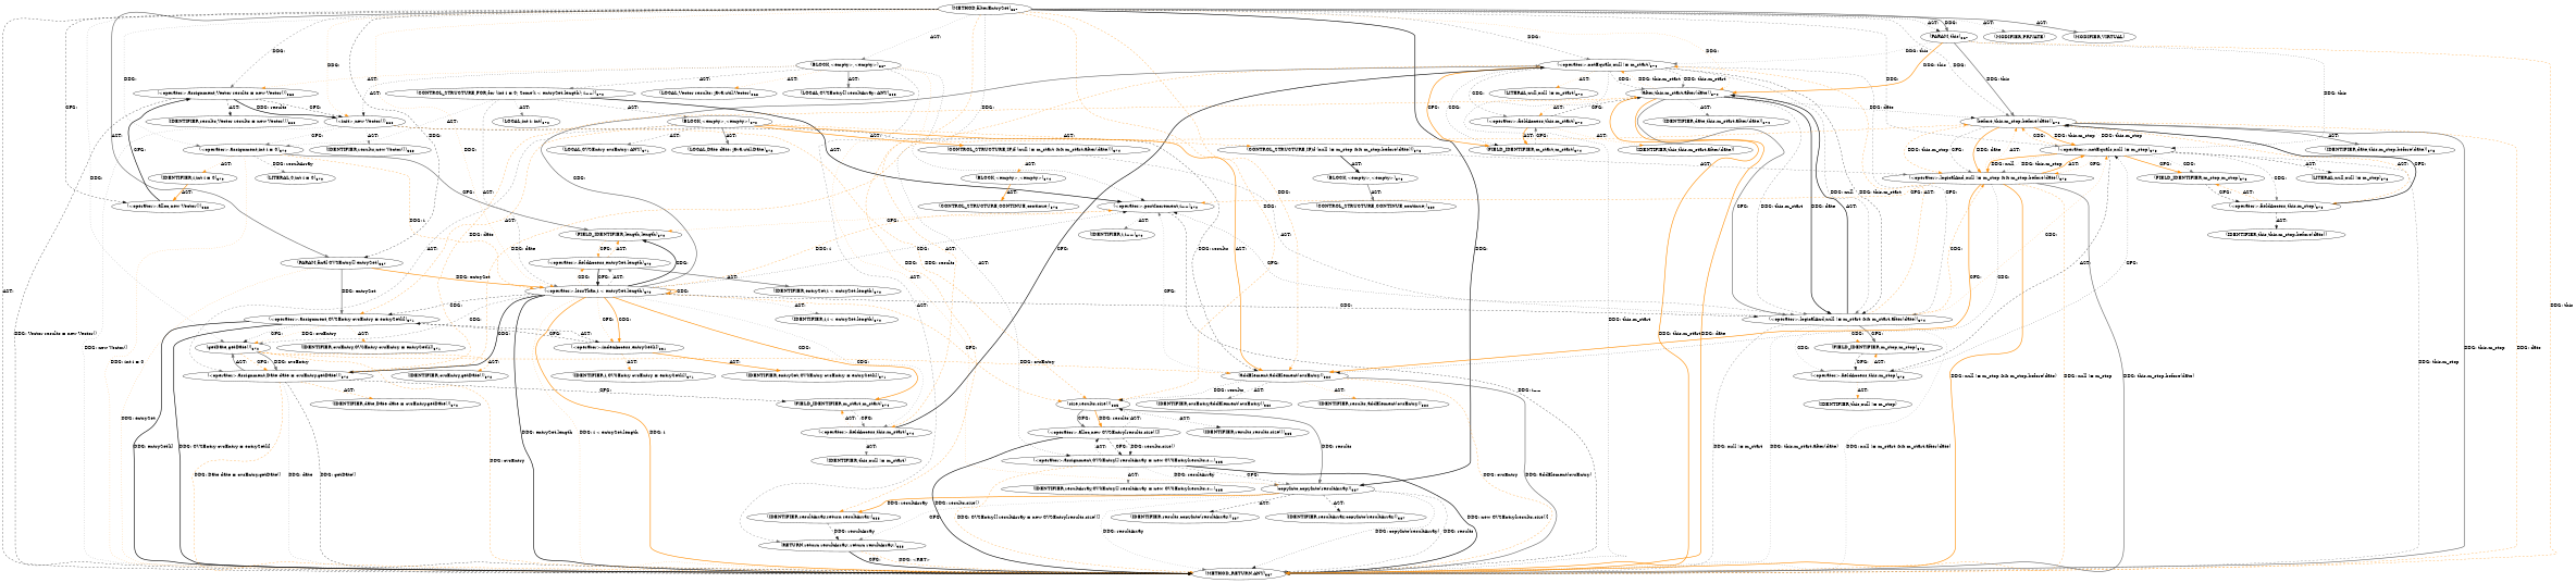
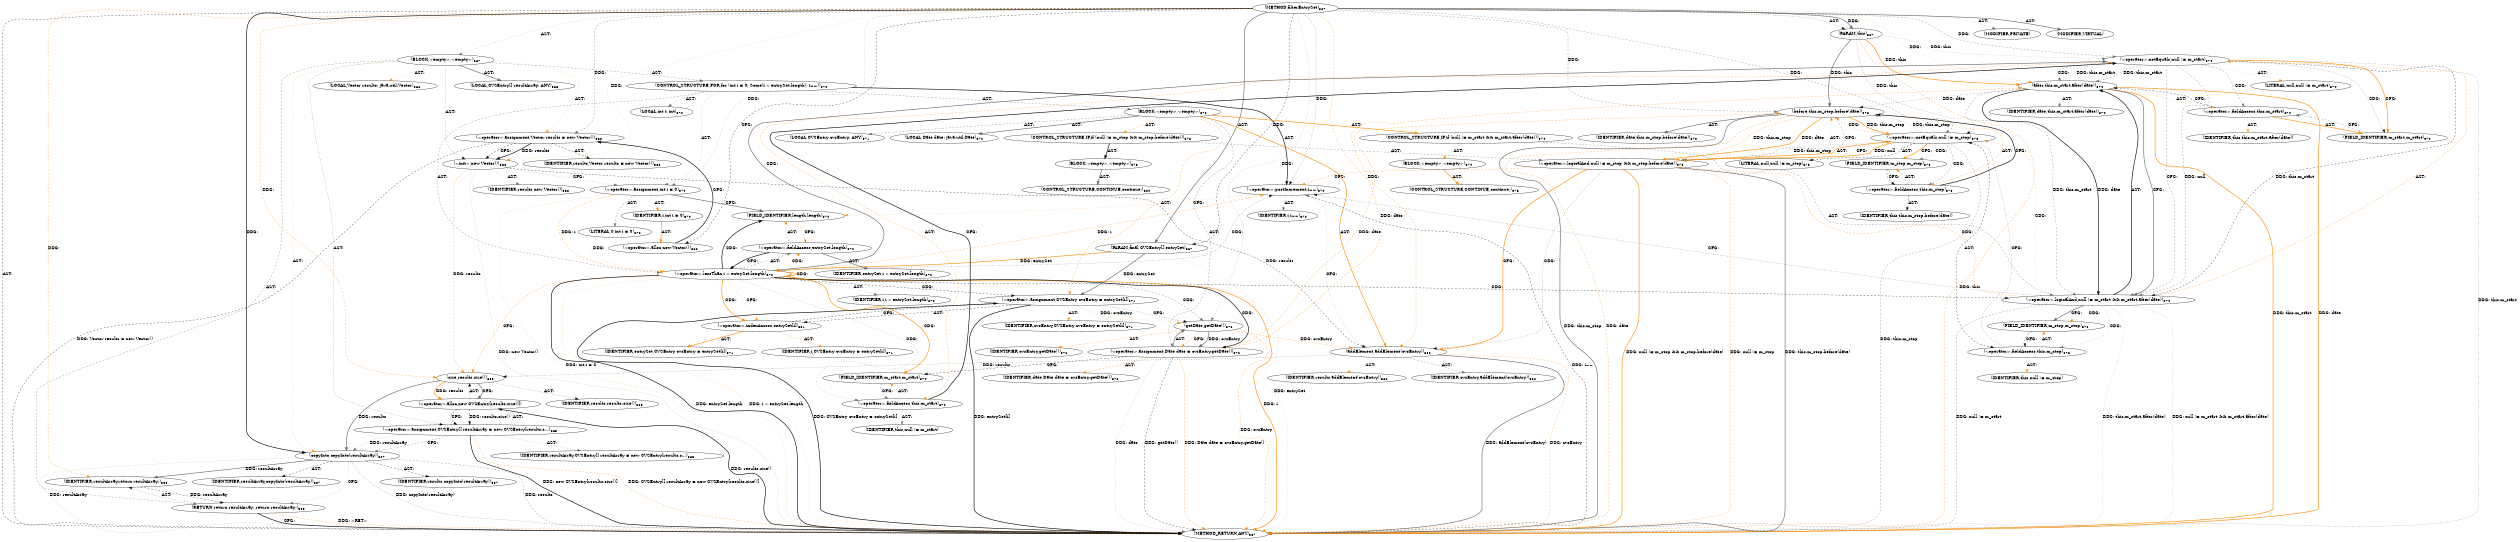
  digraph {
    edge [color=darkorange style=dashed]
    n1 [label=<(METHOD,filterEntrySet)<SUB>367</SUB>>]
    n2 [label=<(PARAM,this)<SUB>367</SUB>>]
    n3 [label=<(PARAM,final CVSEntry[] entrySet)<SUB>367</SUB>>]
    n4 [label=<(BLOCK,&lt;empty&gt;,&lt;empty&gt;)<SUB>367</SUB>>]
    n5 [label=<(&lt;operator&gt;.assignment,Vector results = new Vector())<SUB>368</SUB>>]
    n6 [label=<(&lt;operator&gt;.alloc,new Vector())<SUB>368</SUB>>]
    n7 [label=<(&lt;init&gt;,new Vector())<SUB>368</SUB>>]
    n8 [label=<(&lt;operator&gt;.assignment,int i = 0)<SUB>370</SUB>>]
    n9 [label=<(&lt;operator&gt;.lessThan,i &lt; entrySet.length)<SUB>370</SUB>>]
    n10 [label=<(&lt;operator&gt;.postIncrement,i++)<SUB>370</SUB>>]
    n11 [label=<(getDate,getDate())<SUB>372</SUB>>]
    n12 [label=<(&lt;operator&gt;.notEquals,null != m_start)<SUB>374</SUB>>]
    n13 [label=<(after,this.m_start.after(date))<SUB>374</SUB>>]
    n14 [label=<(&lt;operator&gt;.notEquals,null != m_stop)<SUB>378</SUB>>]
    n15 [label=<(before,this.m_stop.before(date))<SUB>378</SUB>>]
    n16 [label=<(addElement,addElement(cvsEntry))<SUB>382</SUB>>]
    n17 [label=<(size,results.size())<SUB>385</SUB>>]
    n18 [label=<(copyInto,copyInto(resultArray))<SUB>387</SUB>>]
    n19 [label=<(IDENTIFIER,resultArray,return resultArray;)<SUB>388</SUB>>]
    n20 [label=<(MODIFIER,PRIVATE)>]
    n21 [label=<(MODIFIER,VIRTUAL)>]
    n22 [label=<(METHOD_RETURN,ANY)<SUB>367</SUB>>]
    n23 [label=<(&lt;operator&gt;.assignment,CVSEntry cvsEntry = entrySet[i])<SUB>371</SUB>>]
    n24 [label=<(LOCAL,Vector results: java.util.Vector)<SUB>368</SUB>>]
    n25 [label=<(CONTROL_STRUCTURE,FOR,for (int i = 0; Some(i &lt; entrySet.length); i++))<SUB>370</SUB>>]
    n26 [label=<(LOCAL,CVSEntry[] resultArray: ANY)<SUB>385</SUB>>]
    n27 [label=<(&lt;operator&gt;.assignment,CVSEntry[] resultArray = new CVSEntry[results.s...)<SUB>385</SUB>>]
    n28 [label=<(RETURN,return resultArray;,return resultArray;)<SUB>388</SUB>>]
    n29 [label=<(IDENTIFIER,results,Vector results = new Vector())<SUB>368</SUB>>]
    n30 [label=<(IDENTIFIER,results,new Vector())<SUB>368</SUB>>]
    n31 [label=<(IDENTIFIER,i,int i = 0)<SUB>370</SUB>>]
    n32 [label=<(LITERAL,0,int i = 0)<SUB>370</SUB>>]
    n33 [label=<(FIELD_IDENTIFIER,length,length)<SUB>370</SUB>>]
    n34 [label=<(IDENTIFIER,i,i &lt; entrySet.length)<SUB>370</SUB>>]
    n35 [label=<(&lt;operator&gt;.fieldAccess,entrySet.length)<SUB>370</SUB>>]
    n36 [label=<(&lt;operator&gt;.indexAccess,entrySet[i])<SUB>331</SUB>>]
    n37 [label=<(&lt;operator&gt;.assignment,Date date = cvsEntry.getDate())<SUB>372</SUB>>]
    n38 [label=<(&lt;operator&gt;.logicalAnd,null != m_start &amp;&amp; m_start.after(date))<SUB>374</SUB>>]
    n39 [label=<(&lt;operator&gt;.fieldAccess,this.m_start)<SUB>374</SUB>>]
    n40 [label=<(FIELD_IDENTIFIER,m_start,m_start)<SUB>374</SUB>>]
    n41 [label=<(IDENTIFIER,i,i++)<SUB>370</SUB>>]
    n42 [label=<(IDENTIFIER,cvsEntry,getDate())<SUB>372</SUB>>]
    n43 [label=<(LITERAL,null,null != m_start)<SUB>374</SUB>>]
    n44 [label=<(&lt;operator&gt;.fieldAccess,this.m_start)<SUB>374</SUB>>]
    n45 [label=<(FIELD_IDENTIFIER,m_start,m_start)<SUB>374</SUB>>]
    n46 [label=<(IDENTIFIER,date,this.m_start.after(date))<SUB>374</SUB>>]
    n47 [label=<(&lt;operator&gt;.logicalAnd,null != m_stop &amp;&amp; m_stop.before(date))<SUB>378</SUB>>]
    n48 [label=<(&lt;operator&gt;.fieldAccess,this.m_stop)<SUB>378</SUB>>]
    n49 [label=<(LITERAL,null,null != m_stop)<SUB>378</SUB>>]
    n50 [label=<(&lt;operator&gt;.fieldAccess,this.m_stop)<SUB>378</SUB>>]
    n51 [label=<(FIELD_IDENTIFIER,m_stop,m_stop)<SUB>378</SUB>>]
    n52 [label=<(IDENTIFIER,date,this.m_stop.before(date))<SUB>378</SUB>>]
    n53 [label=<(IDENTIFIER,results,addElement(cvsEntry))<SUB>382</SUB>>]
    n54 [label=<(IDENTIFIER,cvsEntry,addElement(cvsEntry))<SUB>382</SUB>>]
    n55 [label=<(&lt;operator&gt;.alloc,new CVSEntry[results.size()])>]
    n56 [label=<(IDENTIFIER,results,results.size())<SUB>385</SUB>>]
    n57 [label=<(IDENTIFIER,results,copyInto(resultArray))<SUB>387</SUB>>]
    n58 [label=<(IDENTIFIER,resultArray,copyInto(resultArray))<SUB>387</SUB>>]
    n59 [label=<(IDENTIFIER,cvsEntry,CVSEntry cvsEntry = entrySet[i])<SUB>371</SUB>>]
    n60 [label=<(LOCAL,int i: int)<SUB>370</SUB>>]
    n61 [label=<(BLOCK,&lt;empty&gt;,&lt;empty&gt;)<SUB>370</SUB>>]
    n62 [label=<(IDENTIFIER,resultArray,CVSEntry[] resultArray = new CVSEntry[results.s...)<SUB>385</SUB>>]
    n63 [label=<(LOCAL,CVSEntry cvsEntry: ANY)<SUB>371</SUB>>]
    n64 [label=<(LOCAL,Date date: java.util.Date)<SUB>372</SUB>>]
    n65 [label=<(CONTROL_STRUCTURE,IF,if (null != m_start &amp;&amp; m_start.after(date)))<SUB>374</SUB>>]
    n66 [label=<(CONTROL_STRUCTURE,IF,if (null != m_stop &amp;&amp; m_stop.before(date)))<SUB>378</SUB>>]
    n67 [label=<(IDENTIFIER,entrySet,i &lt; entrySet.length)<SUB>370</SUB>>]
    n68 [label=<(IDENTIFIER,entrySet,CVSEntry cvsEntry = entrySet[i])<SUB>371</SUB>>]
    n69 [label=<(IDENTIFIER,i,CVSEntry cvsEntry = entrySet[i])<SUB>371</SUB>>]
    n70 [label=<(IDENTIFIER,date,Date date = cvsEntry.getDate())<SUB>372</SUB>>]
    n71 [label=<(FIELD_IDENTIFIER,m_stop,m_stop)<SUB>378</SUB>>]
    n72 [label=<(IDENTIFIER,this,null != m_start)>]
    n73 [label=<(BLOCK,&lt;empty&gt;,&lt;empty&gt;)<SUB>374</SUB>>]
    n74 [label=<(BLOCK,&lt;empty&gt;,&lt;empty&gt;)<SUB>378</SUB>>]
    n75 [label=<(CONTROL_STRUCTURE,CONTINUE,continue;)<SUB>376</SUB>>]
    n76 [label=<(IDENTIFIER,this,null != m_stop)>]
    n77 [label=<(IDENTIFIER,this,this.m_start.after(date))>]
    n78 [label=<(CONTROL_STRUCTURE,CONTINUE,continue;)<SUB>380</SUB>>]
    n79 [label=<(IDENTIFIER,this,this.m_stop.before(date))>]
    n1 -> n2 [color=black label="AST: " style=dotted]
    n1 -> n2 [color=gray40 label="DDG: " style=bold]
    n1 -> n3 [color=gray40 label="AST: " style=bold]
    n1 -> n3 [color=black label="DDG: "]
    n1 -> n4 [color=gray40 label="AST: " style=dotted]
    n1 -> n5 [color=gray40 label="DDG: "]
    n1 -> n6 [color=black label="CFG: "]
    n1 -> n7 [label="DDG: " style=dotted]
    n1 -> n8 [color=gray40 label="DDG: " style=dotted]
-   n1 -> n9 [label="DDG: " style=dotted]
+   n32 -> n9 [label="DDG: " style=dotted]
    n1 -> n10 [color=black label="DDG: " style=dotted]
    n1 -> n11 [color=gray40 label="DDG: " style=dotted]
    n1 -> n12 [color=gray40 label="DDG: "]
    n1 -> n13 [label="DDG: " style=dotted]
    n1 -> n14 [color=gray40 label="DDG: "]
    n1 -> n15 [color=gray40 label="DDG: "]
    n1 -> n16 [label="DDG: "]
    n1 -> n17 [label="DDG: "]
    n1 -> n18 [color=black label="DDG: " style=bold]
    n1 -> n19 [label="DDG: "]
    n1 -> n20 [color=gray40 label="AST: " style=dotted]
    n1 -> n21 [color=gray40 label="AST: " style=bold]
    n1 -> n22 [color=black label="AST: "]
    n2 -> n12 [color=gray40 label="DDG: this" style=dotted]
    n2 -> n13 [label="DDG: this" style=bold]
    n2 -> n14 [color=black label="DDG: this" style=dotted]
    n2 -> n15 [color=gray40 label="DDG: this" style=bold]
    n2 -> n22 [label="DDG: this"]
    n3 -> n9 [label="DDG: entrySet" style=bold]
    n3 -> n22 [label="DDG: entrySet" style=dotted]
    n3 -> n23 [color=gray40 label="DDG: entrySet" style=bold]
    n4 -> n5 [label="AST: " style=dotted]
    n4 -> n7 [color=black label="AST: " style=dotted]
    n4 -> n18 [label="AST: " style=dotted]
    n4 -> n24 [label="AST: " style=dotted]
    n4 -> n25 [color=gray40 label="AST: "]
    n4 -> n26 [color=gray40 label="AST: " style=bold]
    n4 -> n27 [color=black label="AST: " style=dotted]
    n4 -> n28 [color=gray40 label="AST: "]
    n5 -> n7 [color=black label="CFG: "]
    n5 -> n7 [color=black label="DDG: results" style=bold]
    n5 -> n22 [color=black label="DDG: Vector results = new Vector()"]
    n5 -> n29 [color=black label="AST: "]
    n6 -> n5 [color=black label="CFG: " style=bold]
    n7 -> n8 [color=gray40 label="CFG: " style=dotted]
    n7 -> n16 [color=black label="DDG: results"]
    n7 -> n17 [label="DDG: results"]
    n7 -> n22 [color=gray40 label="DDG: new Vector()" style=dotted]
    n7 -> n30 [color=gray40 label="AST: " style=dotted]
    n8 -> n9 [label="DDG: i"]
    n8 -> n22 [label="DDG: int i = 0" style=dotted]
    n8 -> n31 [label="AST: " style=dotted]
-   n8 -> n32 [color=gray40 label="DDG: resultArray"]
+   n8 -> n32 [color=gray40 label="AST: "]
    n8 -> n33 [color=gray40 label="CFG: " style=bold]
    n9 -> n9 [label="CDG: " style=bold]
    n9 -> n10 [label="DDG: i"]
    n9 -> n10 [color=black label="CDG: " style=dotted]
    n9 -> n11 [color=gray40 label="CDG: "]
    n9 -> n12 [color=gray40 label="CDG: " style=bold]
    n9 -> n17 [label="CFG: "]
    n9 -> n22 [label="DDG: i" style=bold]
    n9 -> n22 [color=black label="DDG: entrySet.length" style=bold]
    n9 -> n22 [label="DDG: i &lt; entrySet.length" style=dotted]
    n9 -> n23 [color=black label="CDG: "]
    n9 -> n33 [color=black label="CDG: " style=bold]
    n9 -> n34 [color=gray40 label="AST: " style=dotted]
    n9 -> n35 [color=gray40 label="AST: "]
    n9 -> n35 [label="CDG: " style=dotted]
    n9 -> n36 [label="CFG: " style=dotted]
    n9 -> n36 [label="CDG: " style=bold]
    n9 -> n37 [color=black label="CDG: " style=bold]
    n9 -> n38 [color=black label="CDG: "]
    n9 -> n39 [color=gray40 label="CDG: " style=dotted]
    n9 -> n40 [label="CDG: " style=bold]
    n10 -> n22 [color=black label="DDG: i++"]
    n10 -> n33 [label="CFG: " style=dotted]
    n10 -> n41 [color=gray40 label="AST: " style=dotted]
    n11 -> n16 [label="DDG: cvsEntry"]
    n11 -> n22 [label="DDG: cvsEntry"]
    n11 -> n37 [label="CFG: "]
    n11 -> n37 [color=gray40 label="DDG: cvsEntry" style=bold]
    n11 -> n42 [label="AST: "]
    n12 -> n13 [color=gray40 label="DDG: this.m_start"]
    n12 -> n13 [color=gray40 label="CDG: "]
    n12 -> n22 [color=black label="DDG: this.m_start" style=dotted]
    n12 -> n38 [color=gray40 label="CFG: "]
    n12 -> n38 [color=gray40 label="DDG: null"]
    n12 -> n38 [color=black label="DDG: this.m_start"]
    n12 -> n39 [label="AST: "]
    n12 -> n43 [label="AST: " style=dotted]
    n12 -> n44 [color=gray40 label="CDG: "]
    n12 -> n45 [label="CFG: " style=bold]
    n12 -> n45 [color=black label="CDG: " style=dotted]
    n13 -> n12 [label="DDG: this.m_start" style=dotted]
    n13 -> n15 [color=black label="DDG: date" style=dotted]
    n13 -> n22 [label="DDG: this.m_start" style=bold]
    n13 -> n22 [label="DDG: date" style=bold]
    n13 -> n38 [color=gray40 label="CFG: " style=bold]
    n13 -> n38 [color=gray40 label="DDG: this.m_start"]
    n13 -> n38 [color=black label="DDG: date" style=bold]
    n13 -> n44 [label="AST: " style=dotted]
    n13 -> n46 [color=gray40 label="AST: " style=dotted]
    n14 -> n15 [color=gray40 label="DDG: this.m_stop" style=dotted]
    n14 -> n15 [label="CDG: "]
    n14 -> n22 [color=gray40 label="DDG: this.m_stop"]
    n14 -> n47 [label="CFG: " style=dotted]
    n14 -> n47 [label="DDG: null" style=bold]
    n14 -> n47 [color=gray40 label="DDG: this.m_stop" style=dotted]
    n14 -> n48 [color=black label="AST: "]
    n14 -> n49 [color=black label="AST: "]
    n14 -> n50 [color=gray40 label="CDG: "]
    n14 -> n51 [label="CFG: " style=bold]
    n14 -> n51 [color=gray40 label="CDG: " style=dotted]
    n15 -> n14 [label="DDG: this.m_stop" style=bold]
    n15 -> n22 [color=gray40 label="DDG: this.m_stop" style=bold]
    n15 -> n22 [label="DDG: date"]
    n15 -> n47 [color=gray40 label="CFG: "]
    n15 -> n47 [label="DDG: this.m_stop"]
    n15 -> n47 [label="DDG: date" style=bold]
    n15 -> n50 [label="AST: "]
    n15 -> n52 [color=gray40 label="AST: " style=bold]
    n16 -> n10 [color=gray40 label="CFG: " style=dotted]
    n16 -> n17 [color=black label="DDG: results" style=dotted]
    n16 -> n22 [label="DDG: cvsEntry"]
    n16 -> n22 [color=gray40 label="DDG: addElement(cvsEntry)" style=bold]
    n16 -> n53 [label="AST: " style=dotted]
    n16 -> n54 [color=gray40 label="AST: "]
    n17 -> n18 [color=gray40 label="DDG: results" style=bold]
    n17 -> n55 [color=gray40 label="CFG: " style=bold]
    n17 -> n55 [label="DDG: results" style=bold]
    n17 -> n56 [color=black label="AST: " style=dotted]
-   n18 -> n19 [label="DDG: resultArray" style=bold]
+   n18 -> n19 [color=gray40 label="DDG: resultArray" style=bold]
    n18 -> n22 [color=gray40 label="DDG: results"]
    n18 -> n22 [color=gray40 label="DDG: resultArray" style=dotted]
    n18 -> n22 [color=black label="DDG: copyInto(resultArray)" style=dotted]
    n18 -> n28 [color=gray40 label="CFG: " style=dotted]
    n18 -> n57 [color=black label="AST: "]
    n18 -> n58 [color=black label="AST: "]
    n19 -> n28 [color=black label="DDG: resultArray"]
    n23 -> n11 [color=black label="CFG: " style=dotted]
    n23 -> n11 [label="DDG: cvsEntry" style=dotted]
    n23 -> n22 [color=black label="DDG: entrySet[i]" style=bold]
    n23 -> n22 [color=black label="DDG: CVSEntry cvsEntry = entrySet[i]" style=bold]
    n23 -> n36 [color=black label="AST: "]
    n23 -> n59 [label="AST: " style=dotted]
    n25 -> n8 [color=gray40 label="AST: " style=dotted]
    n25 -> n9 [color=gray40 label="AST: "]
    n25 -> n10 [color=black label="AST: " style=bold]
    n25 -> n60 [color=gray40 label="AST: " style=dotted]
    n25 -> n61 [color=gray40 label="AST: "]
    n27 -> n18 [color=gray40 label="CFG: "]
    n27 -> n18 [color=gray40 label="DDG: resultArray" style=dotted]
    n27 -> n22 [color=black label="DDG: new CVSEntry[results.size()]" style=bold]
    n27 -> n22 [label="DDG: CVSEntry[] resultArray = new CVSEntry[results.size()]"]
    n27 -> n55 [color=black label="AST: " style=dotted]
    n27 -> n62 [color=gray40 label="AST: " style=dotted]
+   n28 -> n19 [color=black label="AST: " style=dotted]
    n28 -> n22 [color=black label="CFG: " style=bold]
    n28 -> n22 [label="DDG: &lt;RET&gt;"]
    n31 -> n6 [label="AST: " style=bold]
    n33 -> n35 [label="CFG: "]
    n35 -> n9 [color=black label="CFG: " style=bold]
    n35 -> n33 [label="AST: "]
    n35 -> n67 [color=gray40 label="AST: " style=bold]
    n36 -> n23 [color=black label="CFG: "]
    n36 -> n68 [label="AST: " style=bold]
    n36 -> n69 [label="AST: "]
    n37 -> n11 [color=gray40 label="AST: " style=bold]
    n37 -> n13 [label="DDG: date"]
    n37 -> n15 [label="DDG: date"]
    n37 -> n22 [color=gray40 label="DDG: date" style=dotted]
    n37 -> n22 [color=black label="DDG: getDate()"]
    n37 -> n22 [label="DDG: Date date = cvsEntry.getDate()"]
    n37 -> n40 [color=black label="CFG: "]
    n37 -> n70 [label="AST: "]
    n38 -> n10 [color=black label="CFG: " style=dotted]
    n38 -> n12 [label="AST: "]
    n38 -> n13 [color=black label="AST: " style=bold]
    n38 -> n14 [label="CDG: " style=dotted]
    n38 -> n22 [color=gray40 label="DDG: null != m_start"]
    n38 -> n22 [color=gray40 label="DDG: this.m_start.after(date)" style=dotted]
    n38 -> n22 [color=gray40 label="DDG: null != m_start &amp;&amp; m_start.after(date)" style=dotted]
    n38 -> n47 [label="CDG: "]
    n38 -> n48 [color=gray40 label="CDG: " style=dotted]
    n38 -> n71 [color=gray40 label="CFG: " style=bold]
    n38 -> n71 [label="CDG: " style=dotted]
    n39 -> n12 [color=black label="CFG: " style=bold]
    n39 -> n40 [label="AST: " style=dotted]
    n39 -> n72 [color=gray40 label="AST: " style=dotted]
    n40 -> n39 [color=gray40 label="CFG: "]
    n44 -> n13 [color=black label="CFG: "]
    n44 -> n45 [label="AST: " style=bold]
    n44 -> n77 [label="AST: " style=dotted]
    n45 -> n44 [color=gray40 label="CFG: "]
    n47 -> n10 [label="CFG: "]
    n47 -> n14 [label="AST: " style=bold]
    n47 -> n15 [label="AST: " style=dotted]
    n47 -> n16 [label="CFG: " style=bold]
    n47 -> n16 [color=black label="CDG: " style=dotted]
    n47 -> n22 [label="DDG: null != m_stop"]
    n47 -> n22 [color=gray40 label="DDG: this.m_stop.before(date)" style=bold]
    n47 -> n22 [label="DDG: null != m_stop &amp;&amp; m_stop.before(date)" style=bold]
    n48 -> n14 [color=black label="CFG: " style=dotted]
    n48 -> n71 [label="AST: " style=dotted]
    n48 -> n76 [label="AST: " style=dotted]
    n50 -> n15 [color=black label="CFG: " style=bold]
    n50 -> n51 [label="AST: "]
    n50 -> n79 [color=black label="AST: "]
    n51 -> n50 [color=black label="CFG: "]
    n55 -> n17 [color=black label="AST: " style=dotted]
    n55 -> n22 [color=black label="DDG: results.size()" style=bold]
    n55 -> n27 [color=black label="CFG: "]
    n55 -> n27 [color=black label="DDG: results.size()"]
    n61 -> n16 [label="AST: " style=bold]
    n61 -> n23 [label="AST: "]
    n61 -> n37 [color=gray40 label="AST: "]
    n61 -> n63 [color=gray40 label="AST: "]
    n61 -> n64 [color=gray40 label="AST: " style=bold]
    n61 -> n65 [label="AST: " style=bold]
    n61 -> n66 [label="AST: "]
    n65 -> n38 [color=gray40 label="AST: "]
    n65 -> n73 [label="AST: " style=dotted]
    n66 -> n47 [color=gray40 label="AST: "]
    n66 -> n74 [color=black label="AST: " style=bold]
    n71 -> n48 [color=black label="CFG: "]
    n73 -> n75 [label="AST: " style=bold]
    n74 -> n78 [color=gray40 label="AST: " style=bold]
  }
